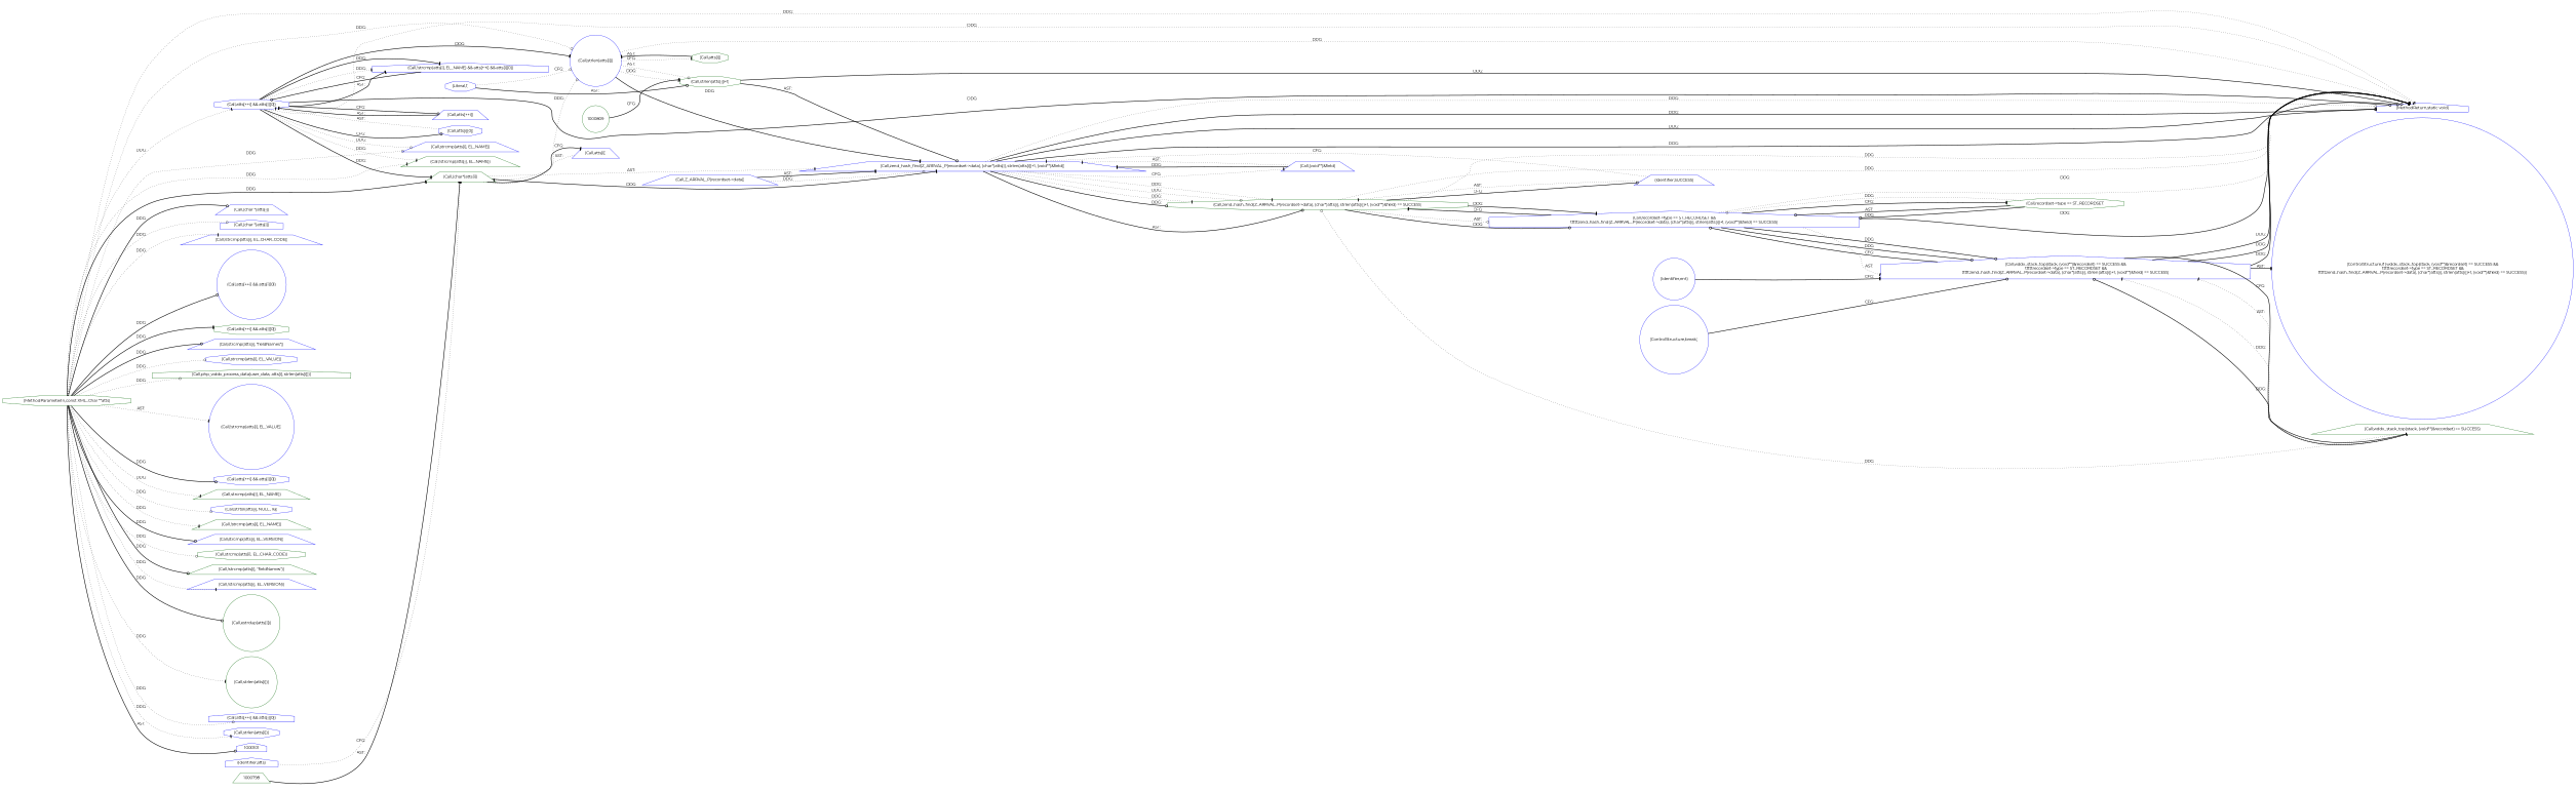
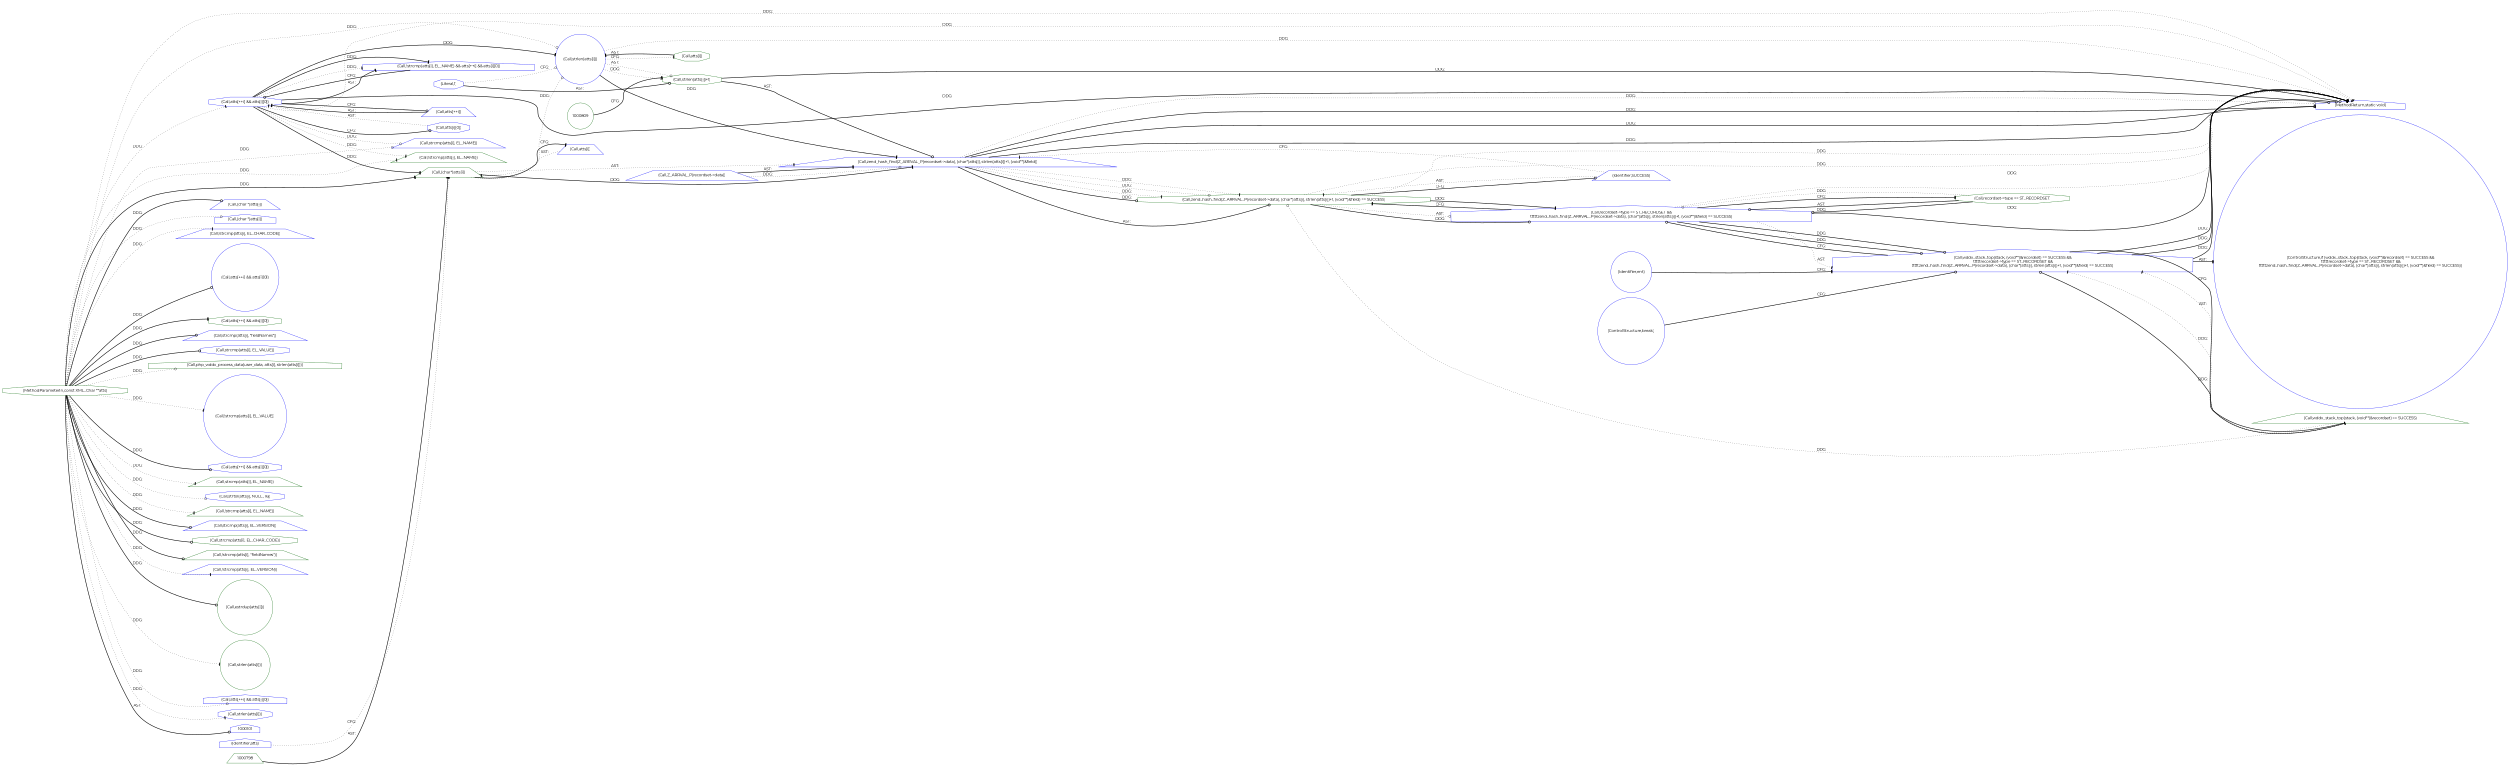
  digraph {
    fontname=Montserrat
    rankdir=LR
    node [color=blue fontname=Montserrat shape=trapezium]
    edge [arrowhead=tee fontname=Montserrat style=bold]
    n1 [label="(Call,strlen(atts[i]))" shape=circle]
    n2 [label="(Call,zend_hash_find(Z_ARRVAL_P(recordset->data), (char*)atts[i], strlen(atts[i])+1, (void**)&field))"]
    n3 [color=darkgreen label="(Call,strlen(atts[i])+1)" shape=octagon]
    n4 [color=darkgreen label="(Call,atts[i])" shape=octagon]
    n5 [label="(MethodReturn,static void)" shape=house]
    n6 [color=darkgreen label="(Call,zend_hash_find(Z_ARRVAL_P(recordset->data), (char*)atts[i], strlen(atts[i])+1, (void**)&field) == SUCCESS)" shape=octagon]
-   n7 [label="(Call,(void**)&field)"]
    n8 [label="(Call,atts[++i] && atts[i][0])" shape=octagon]
    n9 [color=darkgreen label="(Call,(char*)atts[i])"]
    n10 [label="(Call,atts[++i])"]
    n11 [label="(Call,atts[i][0])" shape=octagon]
    n12 [label="(Call,!strcmp(atts[i], EL_NAME) && atts[++i] && atts[i][0])" shape=house]
    n13 [label="(Call,strcmp(atts[i], EL_NAME))"]
    n14 [color=darkgreen label="(Call,!strcmp(atts[i], EL_NAME))"]
    n15 [label="(Call,atts[i])"]
    n16 [color=darkgreen label="(MethodParameterIn,const XML_Char **atts)" shape=octagon]
    n17 [label="(Call,(char *)atts[i])"]
    n18 [label="(Call,(char *)atts[i])" shape=house]
    n19 [label="(Call,!strcmp(atts[i], EL_CHAR_CODE))"]
    n20 [label="(Call,atts[++i] && atts[i][0])" shape=circle]
    n21 [color=darkgreen label="(Call,atts[++i] && atts[i][0])" shape=octagon]
    n22 [label="(Call,strcmp(atts[i], \"fieldNames\"))"]
    n23 [label="(Call,strcmp(atts[i], EL_VALUE))" shape=octagon]
    n24 [color=darkgreen label="(Call,php_wddx_process_data(user_data, atts[i], strlen(atts[i])))" shape=house]
    n25 [label="(Call,!strcmp(atts[i], EL_VALUE))" shape=circle]
    n26 [label="(Call,atts[++i] && atts[i][0])" shape=octagon]
    n27 [color=darkgreen label="(Call,strcmp(atts[i], EL_NAME))"]
    n28 [label="(Call,strtol(atts[i], NULL, 16))" shape=octagon]
    n29 [color=darkgreen label="(Call,!strcmp(atts[i], EL_NAME))"]
    n30 [label="(Call,strcmp(atts[i], EL_VERSION))"]
    n31 [color=darkgreen label="(Call,strcmp(atts[i], EL_CHAR_CODE))" shape=octagon]
    n32 [color=darkgreen label="(Call,!strcmp(atts[i], \"fieldNames\"))"]
    n33 [label="(Call,!strcmp(atts[i], EL_VERSION))"]
    n34 [color=darkgreen label="(Call,estrdup(atts[i]))" shape=circle]
    n35 [color=darkgreen label="(Call,strlen(atts[i]))" shape=circle]
    n36 [label="(Call,atts[++i] && atts[i][0])" shape=house]
    n37 [label="(Call,strlen(atts[i]))" shape=octagon]
    1000101 [shape=house]
    n39 [label="(Call,recordset->type == ST_RECORDSET &&\n\t\t\t\t\tzend_hash_find(Z_ARRVAL_P(recordset->data), (char*)atts[i], strlen(atts[i])+1, (void**)&field) == SUCCESS)" shape=house]
    n40 [label="(Identifier,SUCCESS)"]
    n41 [label="(Call,wddx_stack_top(stack, (void**)&recordset) == SUCCESS &&\n \t\t\t\t\trecordset->type == ST_RECORDSET &&\n\t\t\t\t\tzend_hash_find(Z_ARRVAL_P(recordset->data), (char*)atts[i], strlen(atts[i])+1, (void**)&field) == SUCCESS)" shape=house]
    n42 [color=darkgreen label="(Call,recordset->type == ST_RECORDSET)" shape=octagon]
    n43 [color=darkgreen label="(Call,wddx_stack_top(stack, (void**)&recordset) == SUCCESS)"]
    n44 [label="(ControlStructure,if (wddx_stack_top(stack, (void**)&recordset) == SUCCESS &&\n \t\t\t\t\trecordset->type == ST_RECORDSET &&\n\t\t\t\t\tzend_hash_find(Z_ARRVAL_P(recordset->data), (char*)atts[i], strlen(atts[i])+1, (void**)&field) == SUCCESS))" shape=circle]
    n45 [label="(Literal,1)" shape=octagon]
    n46 [label="(Identifier,atts)" shape=house]
    n47 [label="(Call,Z_ARRVAL_P(recordset->data))"]
    n48 [label="(ControlStructure,break;)" shape=circle]
    n49 [label="(Identifier,ent)" shape=circle]
    1000798 [color=darkgreen]
    1000809 [color=darkgreen shape=circle]
    n1 -> n2 [label="DDG: "]
    n1 -> n3 [arrowhead=odot label="AST: " style=dotted]
    n1 -> n3 [arrowhead=odot label="DDG: " style=dotted]
    n1 -> n4 [label="CFG: " style=dotted]
    n1 -> n5 [arrowhead=odot label="DDG: " style=dotted]
    n2 -> n5 [arrowhead=odot label="DDG: " style=dotted]
    n2 -> n5 [arrowhead=odot label="DDG: "]
    n2 -> n5 [label="DDG: "]
    n2 -> n5 [arrowhead=odot label="DDG: "]
    n2 -> n6 [arrowhead=odot label="AST: "]
    n2 -> n6 [label="DDG: " style=dotted]
    n2 -> n6 [arrowhead=odot label="DDG: " style=dotted]
    n2 -> n6 [label="DDG: " style=dotted]
    n2 -> n6 [arrowhead=odot label="DDG: "]
-   n2 -> n7 [label="CFG: " style=dotted]
    n3 -> n2 [arrowhead=odot label="AST: "]
    n3 -> n5 [arrowhead=odot label="DDG: "]
    n4 -> n1 [label="AST: "]
    n6 -> n5 [label="DDG: " style=dotted]
    n6 -> n5 [label="DDG: " style=dotted]
    n6 -> n39 [arrowhead=odot label="AST: " style=dotted]
    n6 -> n39 [arrowhead=odot label="DDG: "]
    n6 -> n39 [label="DDG: "]
    n6 -> n40 [arrowhead=odot label="CFG: "]
-   n7 -> n2 [label="AST: " style=dotted]
-   n7 -> n2 [label="DDG: "]
    n8 -> n1 [label="DDG: "]
    n8 -> n5 [label="DDG: " style=dotted]
    n8 -> n5 [arrowhead=odot label="DDG: "]
    n8 -> n9 [label="DDG: "]
    n8 -> n10 [arrowhead=odot label="CFG: "]
    n8 -> n11 [arrowhead=odot label="CFG: "]
    n8 -> n12 [label="AST: "]
    n8 -> n12 [label="DDG: "]
    n8 -> n12 [label="DDG: " style=dotted]
    n8 -> n13 [arrowhead=odot label="DDG: " style=dotted]
    n8 -> n14 [label="DDG: " style=dotted]
    n9 -> n1 [arrowhead=odot label="DDG: " style=dotted]
    n9 -> n2 [label="AST: " style=dotted]
    n9 -> n2 [label="DDG: "]
    n9 -> n15 [label="CFG: "]
    n10 -> n8 [label="AST: "]
    n11 -> n8 [label="AST: " style=dotted]
    n12 -> n8 [arrowhead=odot label="CFG: "]
    n15 -> n9 [label="AST: " style=dotted]
    n16 -> n1 [arrowhead=odot label="DDG: " style=dotted]
-   n16 -> n5 [arrowhead=odot label="DDG: " style=dotted]
+   n16 -> n5 [label="DDG: " style=dotted]
    n16 -> n8 [label="DDG: " style=dotted]
    n16 -> n9 [label="DDG: "]
    n16 -> n13 [arrowhead=odot label="DDG: " style=dotted]
    n16 -> n14 [label="DDG: " style=dotted]
    n16 -> n17 [arrowhead=odot label="DDG: "]
    n16 -> n18 [arrowhead=odot label="DDG: " style=dotted]
    n16 -> n19 [label="DDG: " style=dotted]
    n16 -> n20 [arrowhead=odot label="DDG: "]
    n16 -> n21 [label="DDG: "]
    n16 -> n22 [arrowhead=odot label="DDG: "]
-   n16 -> n23 [arrowhead=odot label="DDG: " style=dotted]
+   n16 -> n23 [arrowhead=odot label="DDG: "]
    n16 -> n24 [arrowhead=odot label="DDG: " style=dotted]
-   n16 -> n25 [label="AST: " style=dotted]
+   n16 -> n25 [label="DDG: " style=dotted]
    n16 -> n26 [arrowhead=odot label="DDG: "]
    n16 -> n27 [label="DDG: " style=dotted]
    n16 -> n28 [arrowhead=odot label="DDG: " style=dotted]
    n16 -> n29 [label="DDG: " style=dotted]
    n16 -> n30 [arrowhead=odot label="DDG: "]
-   n16 -> n31 [arrowhead=odot label="DDG: " style=dotted]
+   n16 -> n31 [arrowhead=odot label="DDG: "]
    n16 -> n32 [arrowhead=odot label="DDG: "]
    n16 -> n33 [label="DDG: " style=dotted]
    n16 -> n34 [arrowhead=odot label="DDG: "]
    n16 -> n35 [label="DDG: " style=dotted]
    n16 -> n36 [arrowhead=odot label="DDG: " style=dotted]
    n16 -> n37 [label="DDG: " style=dotted]
    n16 -> 1000101 [arrowhead=odot label="AST: "]
    n39 -> n5 [label="DDG: " style=dotted]
    n39 -> n5 [label="DDG: "]
    n39 -> n6 [label="CFG: "]
    n39 -> n41 [label="AST: " style=dotted]
    n39 -> n41 [arrowhead=odot label="DDG: "]
    n39 -> n41 [arrowhead=odot label="DDG: "]
    n39 -> n42 [label="CFG: "]
    n40 -> n2 [label="CFG: " style=dotted]
    n40 -> n6 [label="AST: " style=dotted]
    n41 -> n5 [label="DDG: "]
    n41 -> n5 [arrowhead=odot label="DDG: "]
    n41 -> n5 [arrowhead=odot label="DDG: "]
    n41 -> n39 [arrowhead=odot label="CFG: "]
    n41 -> n43 [label="CFG: "]
    n41 -> n44 [label="AST: "]
    n42 -> n39 [arrowhead=odot label="AST: "]
    n42 -> n39 [arrowhead=odot label="DDG: "]
    n42 -> n39 [arrowhead=odot label="DDG: " style=dotted]
    n43 -> n6 [arrowhead=odot label="DDG: " style=dotted]
    n43 -> n41 [label="AST: " style=dotted]
    n43 -> n41 [label="DDG: " style=dotted]
    n43 -> n41 [arrowhead=odot label="DDG: "]
    n45 -> n1 [arrowhead=odot label="CFG: " style=dotted]
    n45 -> n3 [arrowhead=odot label="AST: "]
    n46 -> n9 [label="CFG: " style=dotted]
    n47 -> n2 [label="AST: "]
    n47 -> n2 [arrowhead=odot label="DDG: " style=dotted]
    n48 -> n41 [arrowhead=odot label="CFG: "]
    n49 -> n41 [label="CFG: "]
    1000798 -> n9 [label="AST: "]
    1000809 -> n3 [label="CFG: "]
  }
